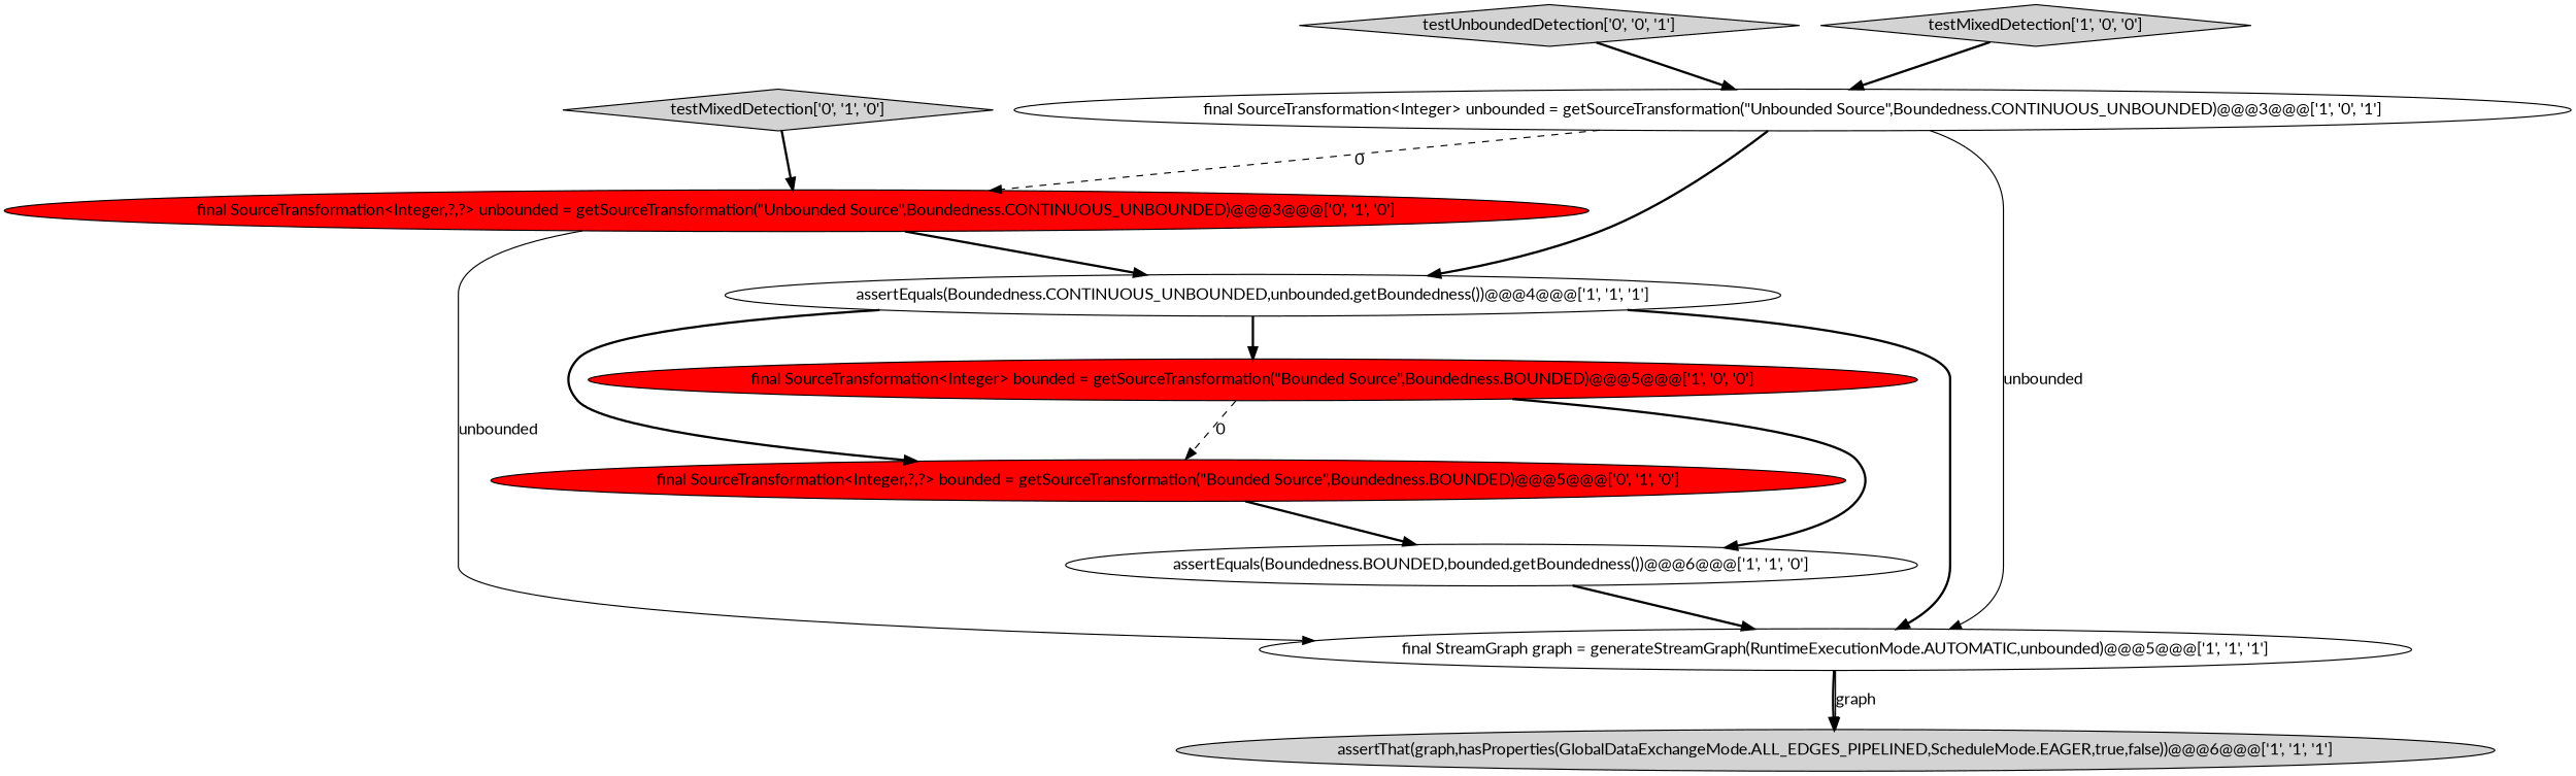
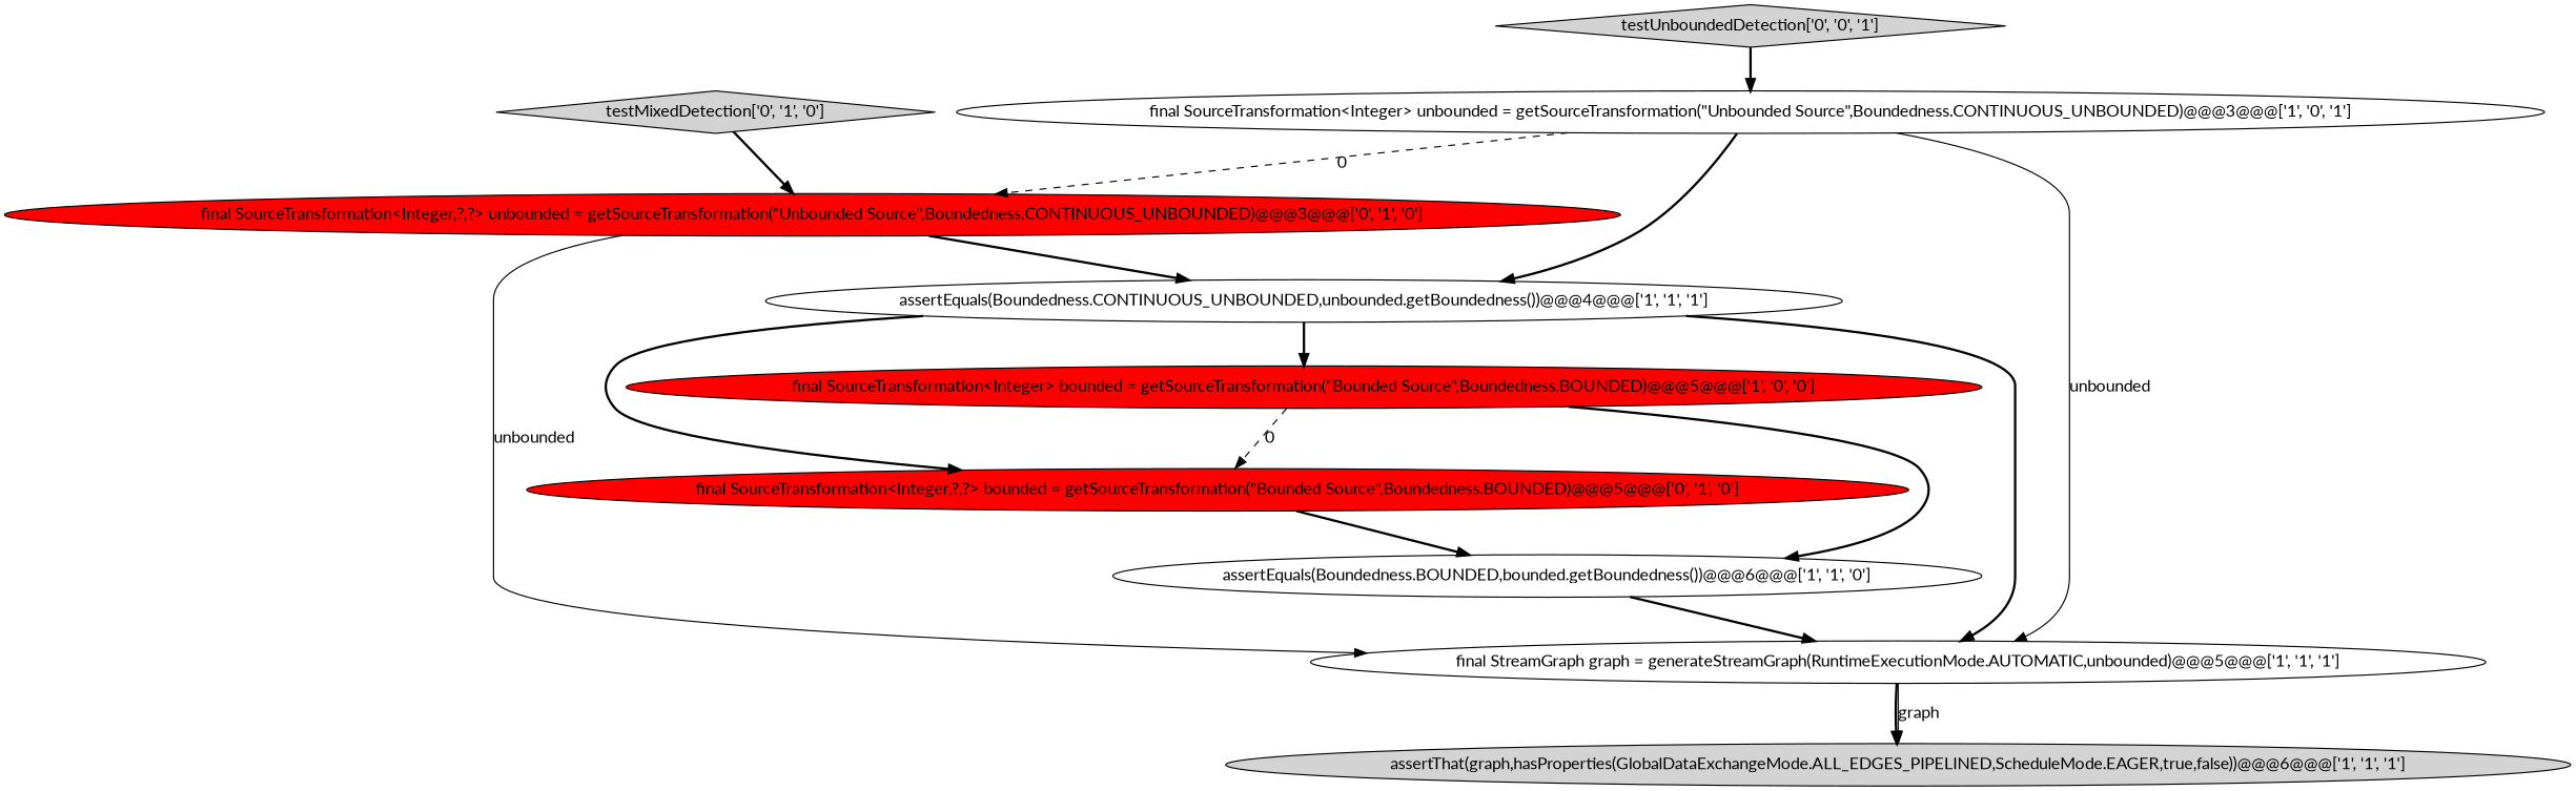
  digraph {
    fontname=Lato
    node [fillcolor=lightgray shape=ellipse style=filled fontname=Lato]
    edge [style=bold fontname=Lato]
    n1 [label="testUnboundedDetection['0', '0', '1']" shape=diamond]
    n2 [fillcolor=white label="final SourceTransformation<Integer> unbounded = getSourceTransformation(\"Unbounded Source\",Boundedness.CONTINUOUS_UNBOUNDED)@@@3@@@['1', '0', '1']"]
    n3 [fillcolor=white label="assertEquals(Boundedness.BOUNDED,bounded.getBoundedness())@@@6@@@['1', '1', '0']"]
    n4 [fillcolor=white label="final StreamGraph graph = generateStreamGraph(RuntimeExecutionMode.AUTOMATIC,unbounded)@@@5@@@['1', '1', '1']"]
    n5 [fillcolor=red label="final SourceTransformation<Integer> bounded = getSourceTransformation(\"Bounded Source\",Boundedness.BOUNDED)@@@5@@@['1', '0', '0']"]
    n6 [fillcolor=red label="final SourceTransformation<Integer,?,?> bounded = getSourceTransformation(\"Bounded Source\",Boundedness.BOUNDED)@@@5@@@['0', '1', '0']"]
    n7 [fillcolor=red label="final SourceTransformation<Integer,?,?> unbounded = getSourceTransformation(\"Unbounded Source\",Boundedness.CONTINUOUS_UNBOUNDED)@@@3@@@['0', '1', '0']"]
    n8 [fillcolor=white label="assertEquals(Boundedness.CONTINUOUS_UNBOUNDED,unbounded.getBoundedness())@@@4@@@['1', '1', '1']"]
    n9 [label="testMixedDetection['0', '1', '0']" shape=diamond]
    n10 [label="assertThat(graph,hasProperties(GlobalDataExchangeMode.ALL_EDGES_PIPELINED,ScheduleMode.EAGER,true,false))@@@6@@@['1', '1', '1']"]
-   n11 [label="testMixedDetection['1', '0', '0']" shape=diamond]
    n1 -> n2
    n2 -> n4 [label=unbounded style=solid]
    n2 -> n7 [label=0 style=dashed]
    n2 -> n8
    n3 -> n4
    n4 -> n10
    n4 -> n10 [label="graph" style=solid]
    n5 -> n3
    n5 -> n6 [label=0 style=dashed]
    n6 -> n3
    n7 -> n4 [label=unbounded style=solid]
    n7 -> n8
    n8 -> n4
    n8 -> n5
    n8 -> n6
    n9 -> n7
-   n11 -> n2
  }
